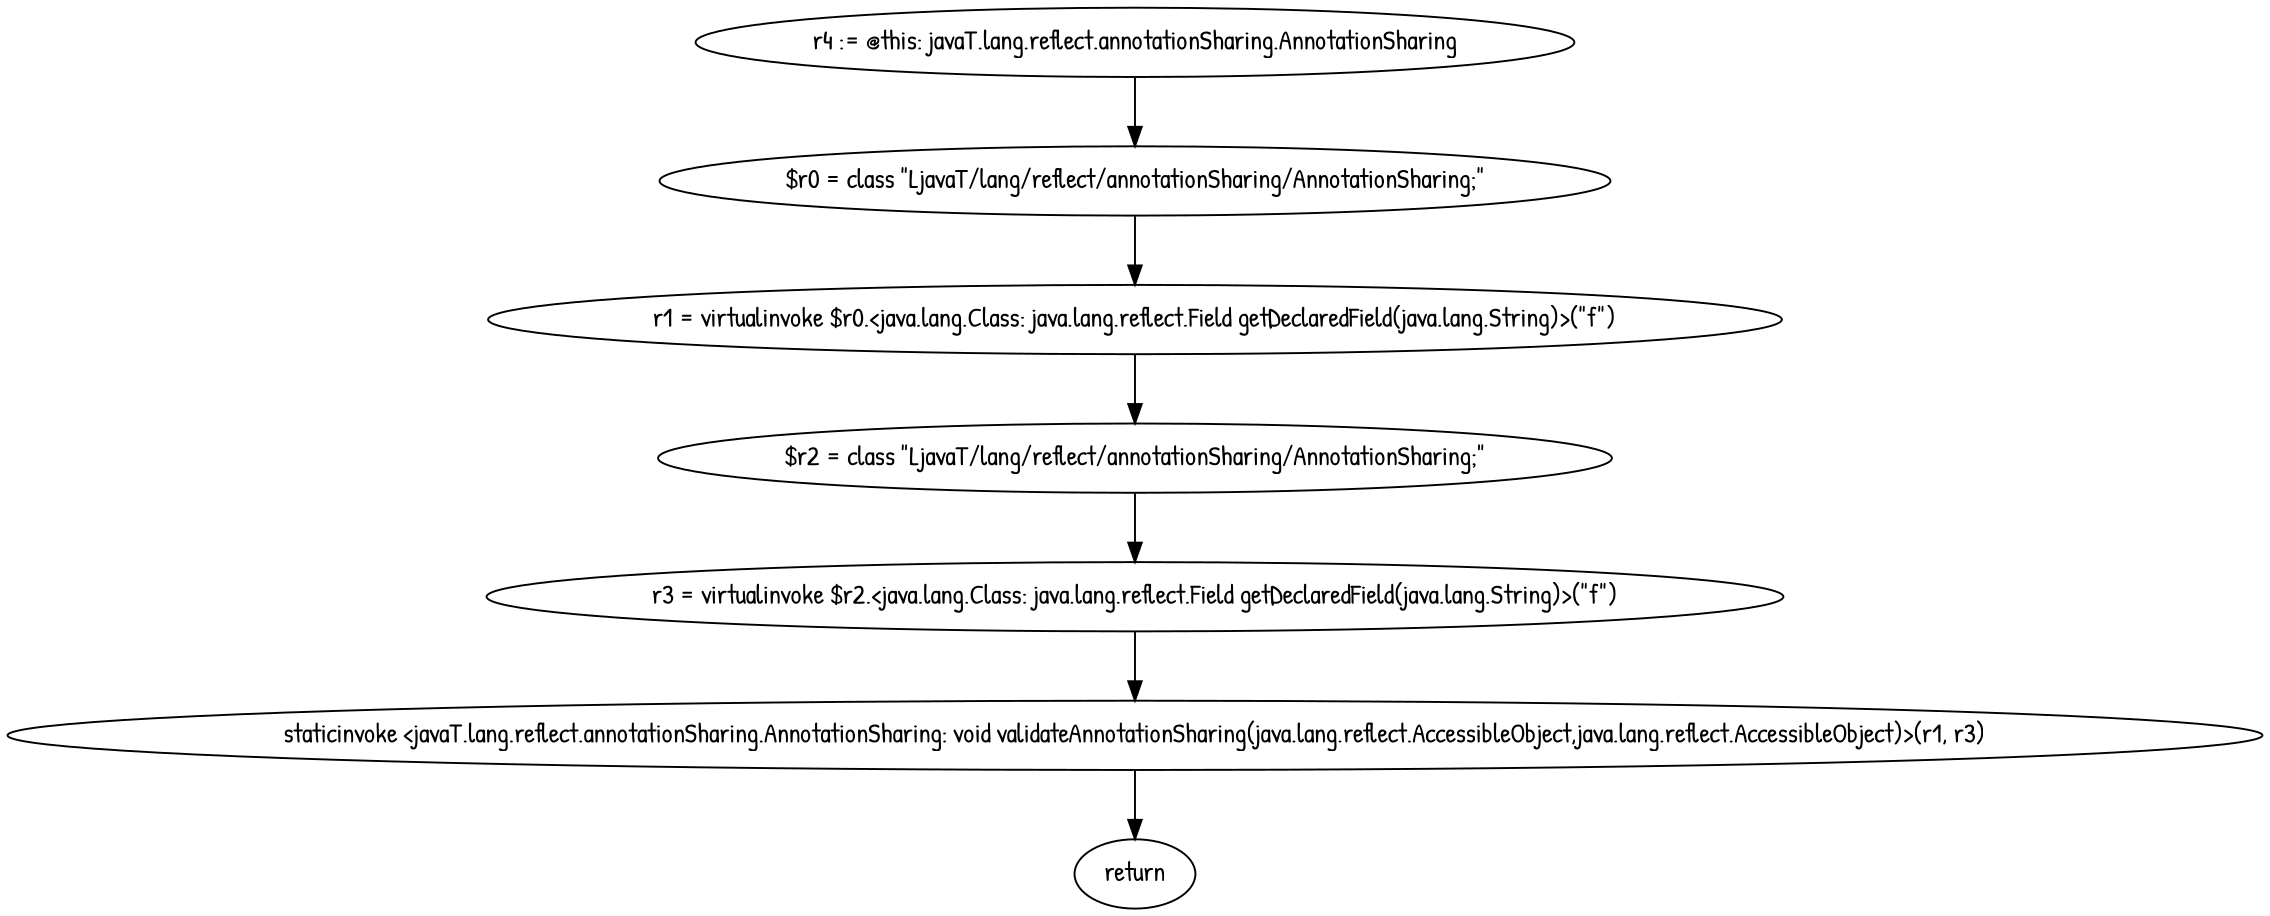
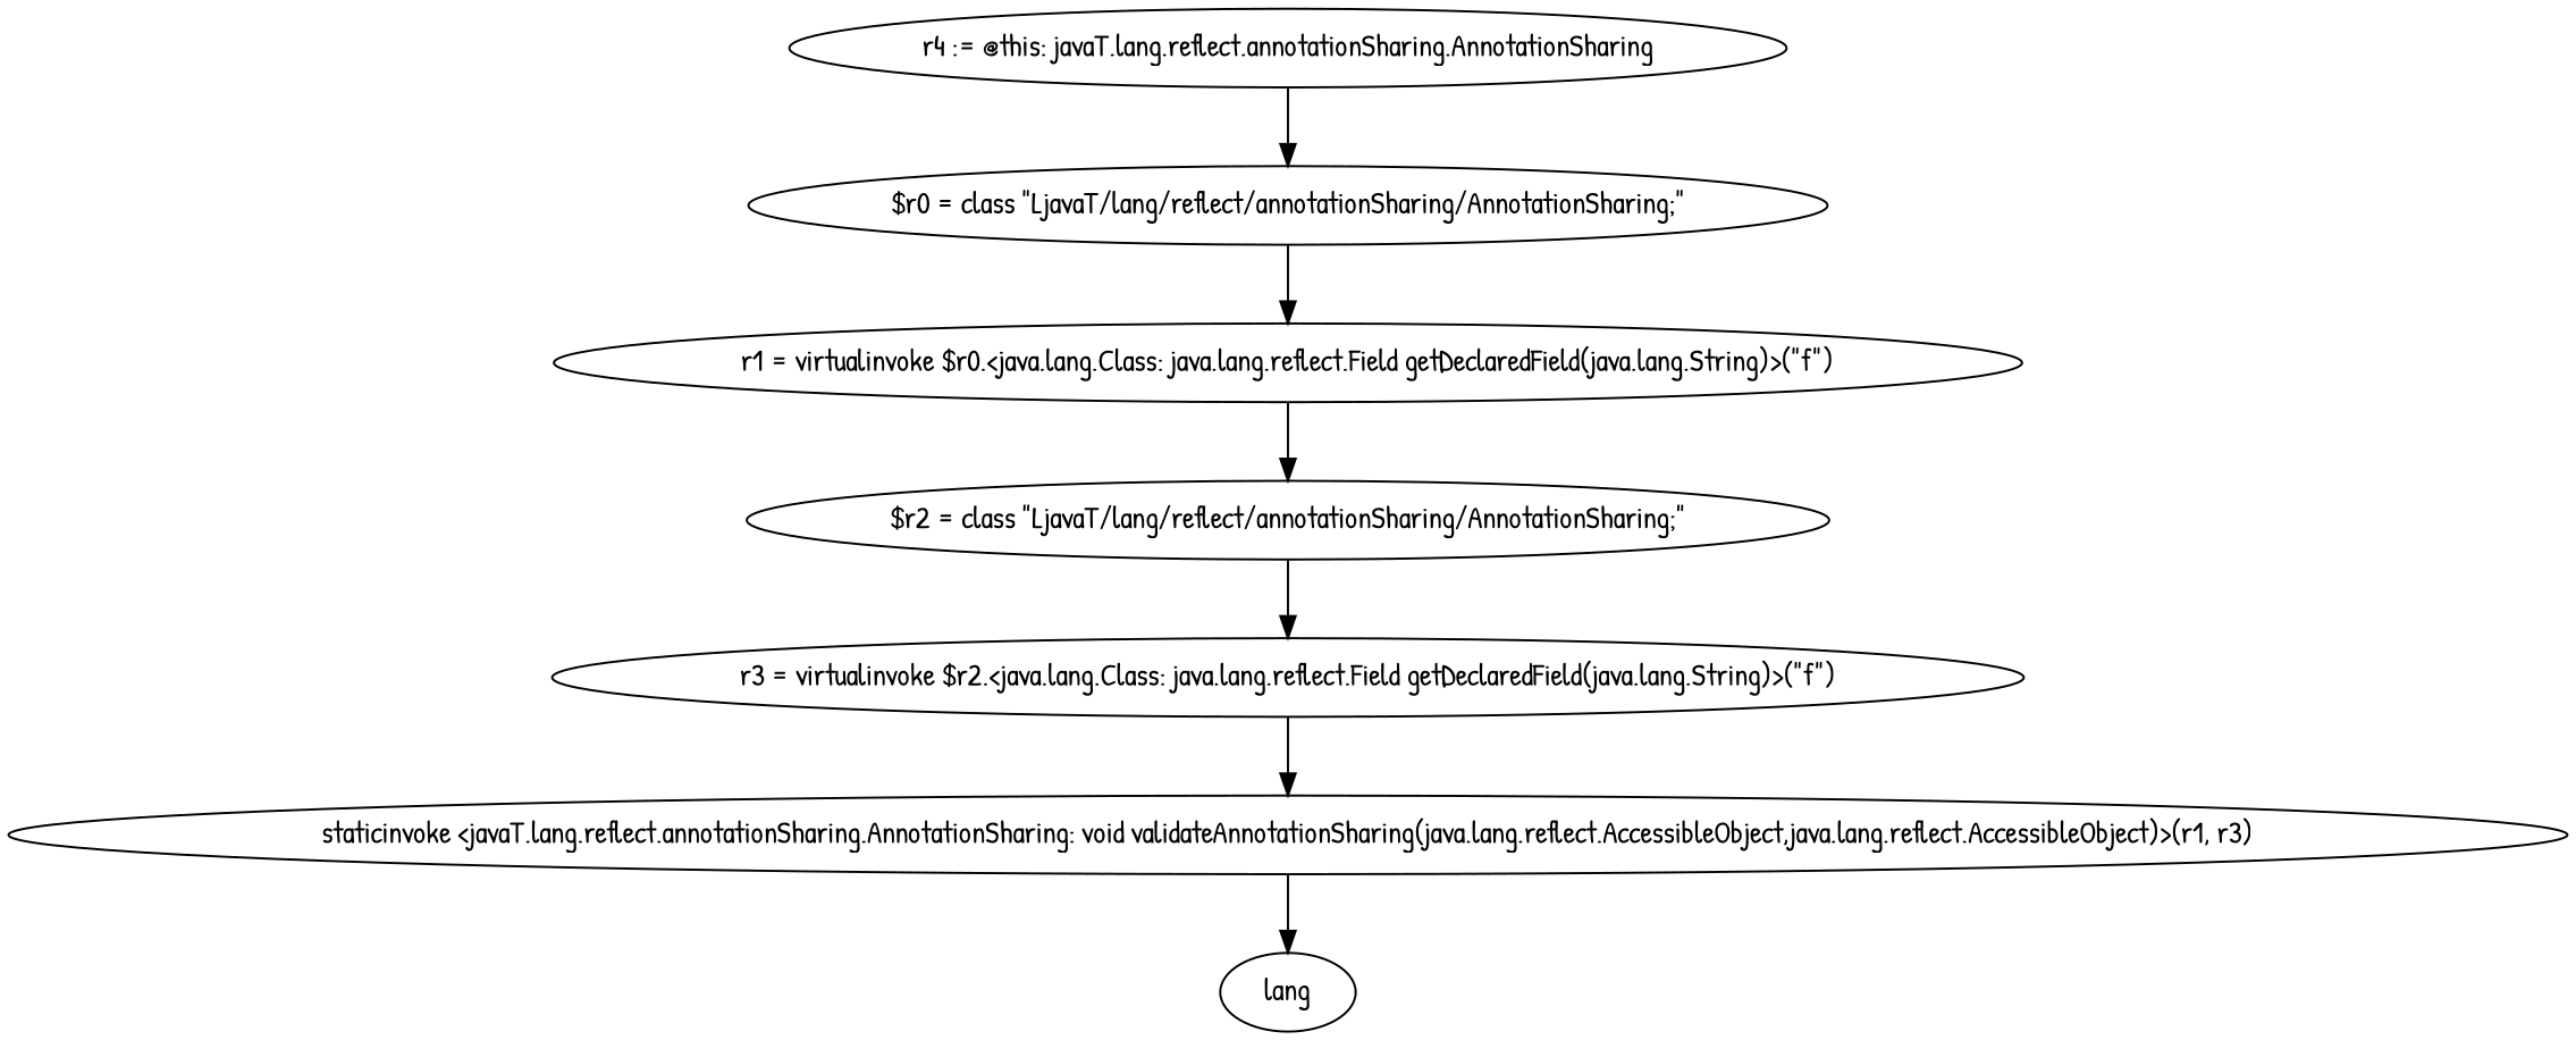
  digraph {
    fontname="Patrick Hand"
    node [fontname="Patrick Hand"]
    edge [fontname="Patrick Hand"]
    "r4 := @this: javaT.lang.reflect.annotationSharing.AnnotationSharing"
    "$r0 = class \"LjavaT/lang/reflect/annotationSharing/AnnotationSharing;\""
    "r1 = virtualinvoke $r0.<java.lang.Class: java.lang.reflect.Field getDeclaredField(java.lang.String)>(\"f\")"
    "$r2 = class \"LjavaT/lang/reflect/annotationSharing/AnnotationSharing;\""
    "r3 = virtualinvoke $r2.<java.lang.Class: java.lang.reflect.Field getDeclaredField(java.lang.String)>(\"f\")"
    "staticinvoke <javaT.lang.reflect.annotationSharing.AnnotationSharing: void validateAnnotationSharing(java.lang.reflect.AccessibleObject,java.lang.reflect.AccessibleObject)>(r1, r3)"
-   return
+   return [label=lang]
    "r4 := @this: javaT.lang.reflect.annotationSharing.AnnotationSharing" -> "$r0 = class \"LjavaT/lang/reflect/annotationSharing/AnnotationSharing;\""
    "$r0 = class \"LjavaT/lang/reflect/annotationSharing/AnnotationSharing;\"" -> "r1 = virtualinvoke $r0.<java.lang.Class: java.lang.reflect.Field getDeclaredField(java.lang.String)>(\"f\")"
    "r1 = virtualinvoke $r0.<java.lang.Class: java.lang.reflect.Field getDeclaredField(java.lang.String)>(\"f\")" -> "$r2 = class \"LjavaT/lang/reflect/annotationSharing/AnnotationSharing;\""
    "$r2 = class \"LjavaT/lang/reflect/annotationSharing/AnnotationSharing;\"" -> "r3 = virtualinvoke $r2.<java.lang.Class: java.lang.reflect.Field getDeclaredField(java.lang.String)>(\"f\")"
    "r3 = virtualinvoke $r2.<java.lang.Class: java.lang.reflect.Field getDeclaredField(java.lang.String)>(\"f\")" -> "staticinvoke <javaT.lang.reflect.annotationSharing.AnnotationSharing: void validateAnnotationSharing(java.lang.reflect.AccessibleObject,java.lang.reflect.AccessibleObject)>(r1, r3)"
    "staticinvoke <javaT.lang.reflect.annotationSharing.AnnotationSharing: void validateAnnotationSharing(java.lang.reflect.AccessibleObject,java.lang.reflect.AccessibleObject)>(r1, r3)" -> return
  }
